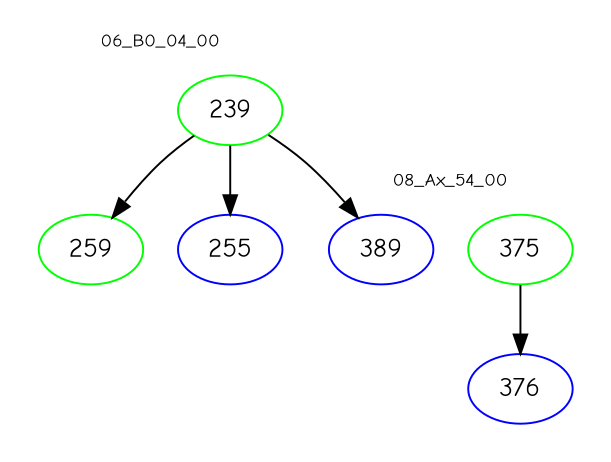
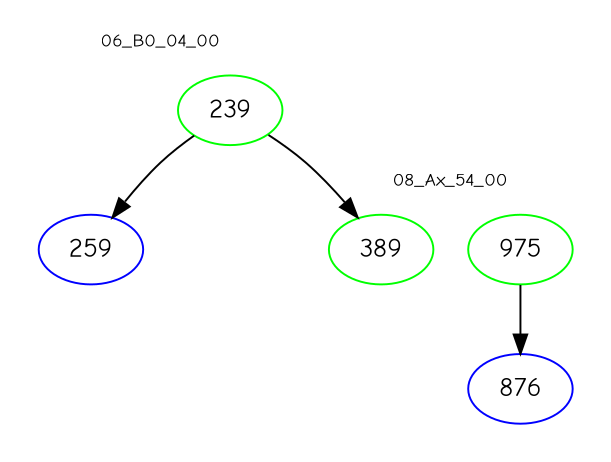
  digraph {
    fontname="Comic Neue"
    node [color=green fontname="Comic Neue"]
    edge [color=black fontname="Comic Neue"]
-   n1 [label=375]
-   n2 [color=blue label=376]
-   n3 [color=blue label=389]
+   n1 [label=975]
+   n2 [color=blue label=876]
+   n3 [label=389]
    n4 [label=239]
-   n5 [label=259]
-   n6 [color=blue label=255]
+   n5 [color=blue label=259]
    subgraph cluster_1 {
      color=white
      fontsize=10
      label="08_Ax_54_00"
      n1
      n2
      n3
    }
    subgraph cluster_2 {
      color=white
      fontsize=10
      label="06_B0_04_00"
      n4
      n5
-     n6
    }
    n1 -> n2
    n4 -> n3
    n4 -> n5
-   n4 -> n6
  }
